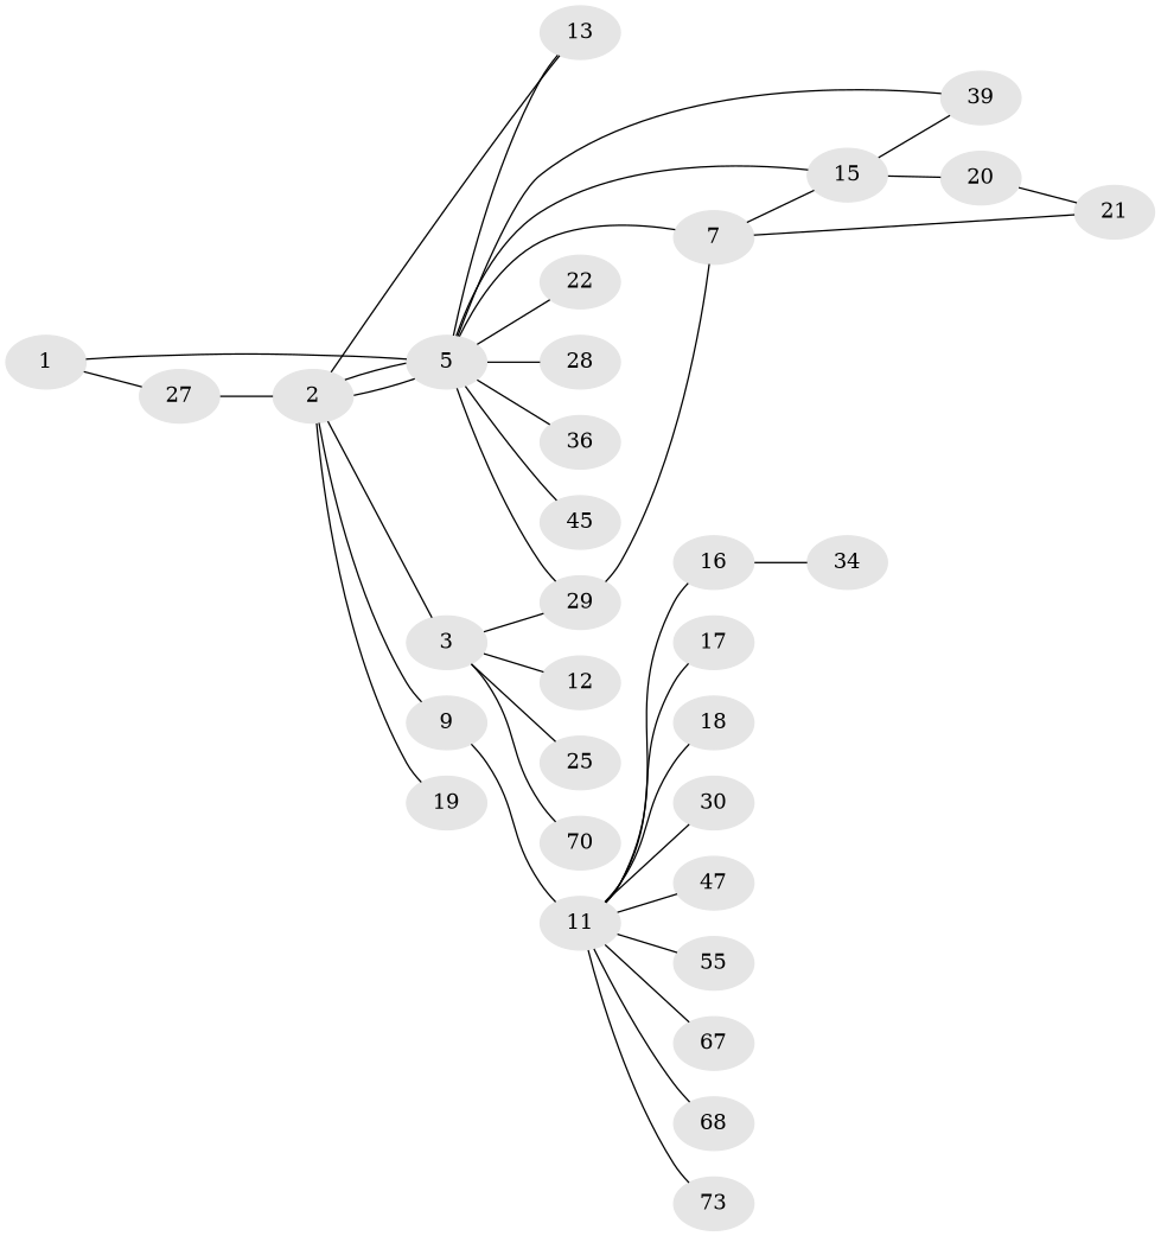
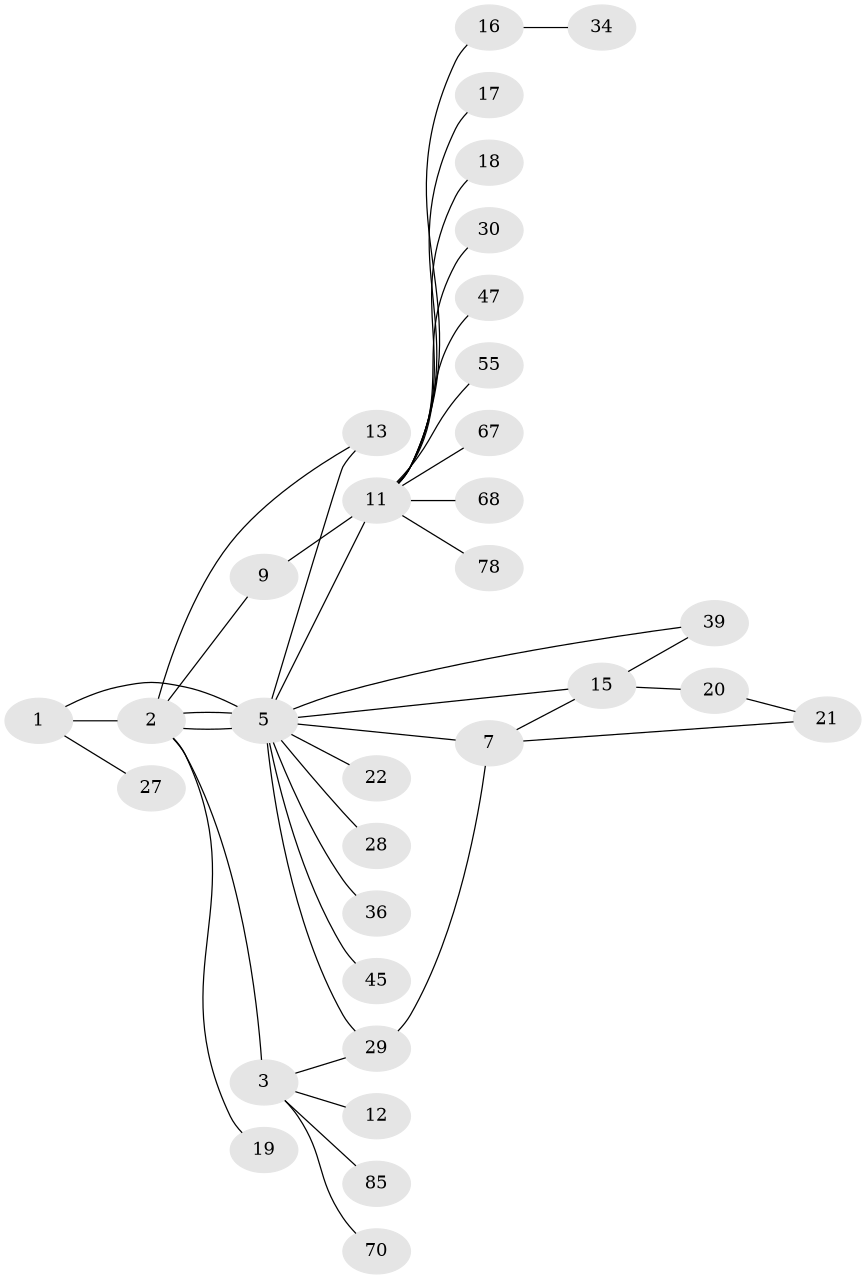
  graph {
    rankdir=LR
    node [color=gray90 style=filled]
    1 [super="+40+52"]
    2 [super="+26+63+69+72+77+79"]
    5 [super="+10+49+78+35+33"]
    27
    3 [super="+6+4+64+43+37"]
    9
    13
    19
    11 [super="+42+38"]
    7 [super="+8+24+31"]
    29 [super="+57"]
    15 [super="+54+44"]
    22
    28
    36
    39
    45
    n18 [label=16 super="+46"]
    17 [super="+66"]
    18
    30
    47
    55 [super="+56"]
    67
    68 [super="+71"]
-   73
+   73 [label=78]
    12 [super="+62+32"]
-   25
+   25 [label=85]
    70
    21 [super="+48"]
    20
    34
-   27 -- 2
+   1 -- 2
    1 -- 5
    1 -- 27
    2 -- 5 [weight=2]
    2 -- 5
    2 -- 3
    2 -- 9
    2 -- 13
    2 -- 19
    5 -- 13
+   5 -- 11 [weight=2]
    5 -- 7
    5 -- 29
    5 -- 15
    5 -- 22
    5 -- 28
    5 -- 36
    5 -- 39
    5 -- 45
    3 -- 29
    3 -- 12
    3 -- 25
    3 -- 70
    9 -- 11
    11 -- n18
    11 -- 17
    11 -- 18
    11 -- 30
    11 -- 47
    11 -- 55
    11 -- 67
    11 -- 68 [weight=2]
    11 -- 73
    7 -- 15
    7 -- 21
    29 -- 7
    15 -- 39
    15 -- 20
    n18 -- 34
    20 -- 21
  }
